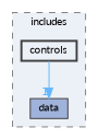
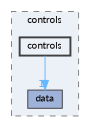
  digraph {
    compound=true
    fontname=Lato
    node [color=grey25 fontname=Lato fontsize=10 shape=box]
    n1 [fillcolor="#9fb2da" height=0.2 label=data style=filled width=0.4]
    n2 [fillcolor="#ecf0f7" height=0.2 label=controls style="filled,bold" width=0.4]
    subgraph cluster_1 {
      bgcolor="#ecf0f7"
      fontsize=10
-     label=includes
+     label=controls
      pencolor=grey50
      style="filled,dashed"
      n1
      n2
    }
    n2 -> n1 [color=steelblue1 fontcolor=steelblue1 fontname=Lato fontsize=10 headlabel=1 labeldistance=1.5 labelfontname=Helvetica labelfontsize=10]
  }
